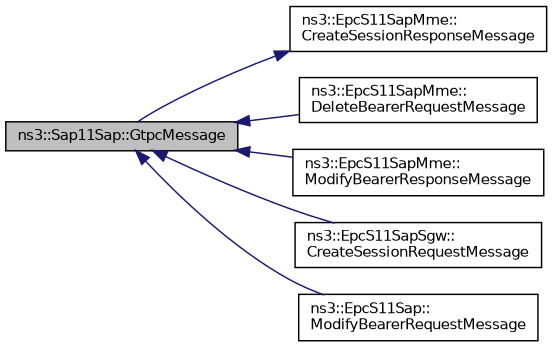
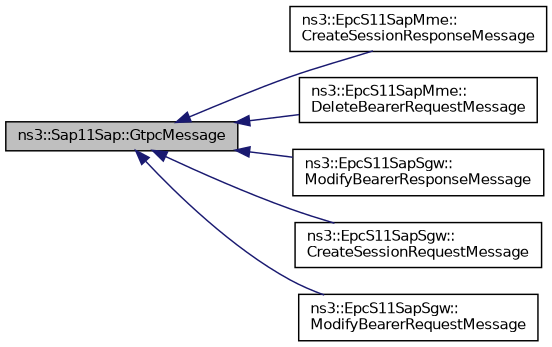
  digraph {
    rankdir=LR
    node [color=black fillcolor=white fontname=Helvetica fontsize=10 shape=record style=filled]
    edge [color=midnightblue dir=back fontname=Helvetica fontsize=10 labelfontname=Helvetica labelfontsize=10 style=solid]
    n1 [fillcolor=grey75 fontcolor=black height=0.2 label="ns3::Sap11Sap::GtpcMessage" width=0.4]
    n2 [height=0.2 label="ns3::EpcS11SapMme::\lCreateSessionResponseMessage" width=0.4]
    n3 [height=0.2 label="ns3::EpcS11SapMme::\lDeleteBearerRequestMessage" width=0.4]
-   n4 [height=0.2 label="ns3::EpcS11SapMme::\lModifyBearerResponseMessage" width=0.4]
+   n4 [height=0.2 label="ns3::EpcS11SapSgw::\lModifyBearerResponseMessage" width=0.4]
    n5 [height=0.2 label="ns3::EpcS11SapSgw::\lCreateSessionRequestMessage" width=0.4]
-   n6 [height=0.2 label="ns3::EpcS11Sap::\lModifyBearerRequestMessage" width=0.4]
-   n2 -> n1
+   n6 [height=0.2 label="ns3::EpcS11SapSgw::\lModifyBearerRequestMessage" width=0.4]
+   n1 -> n2
    n1 -> n3
    n1 -> n4
    n1 -> n5
    n1 -> n6
  }
